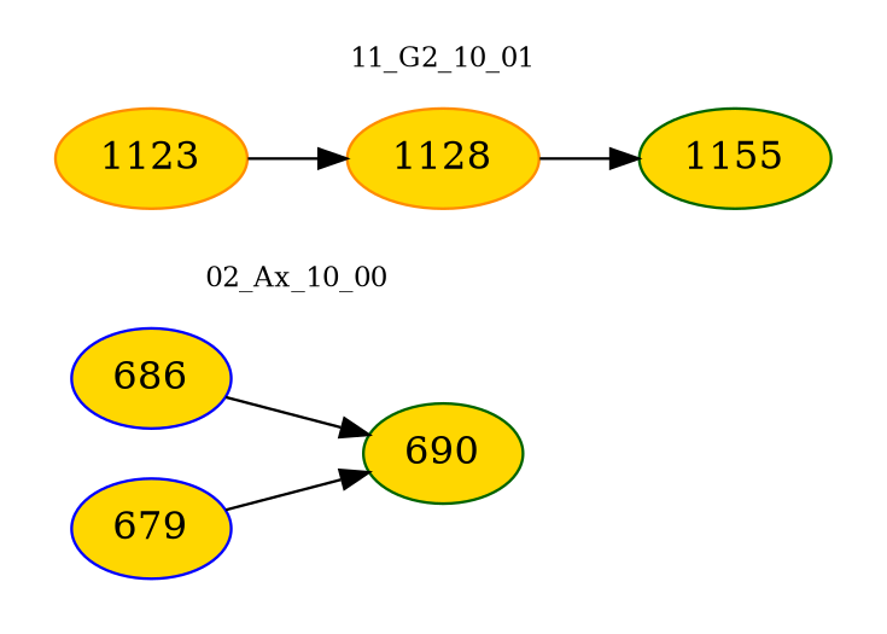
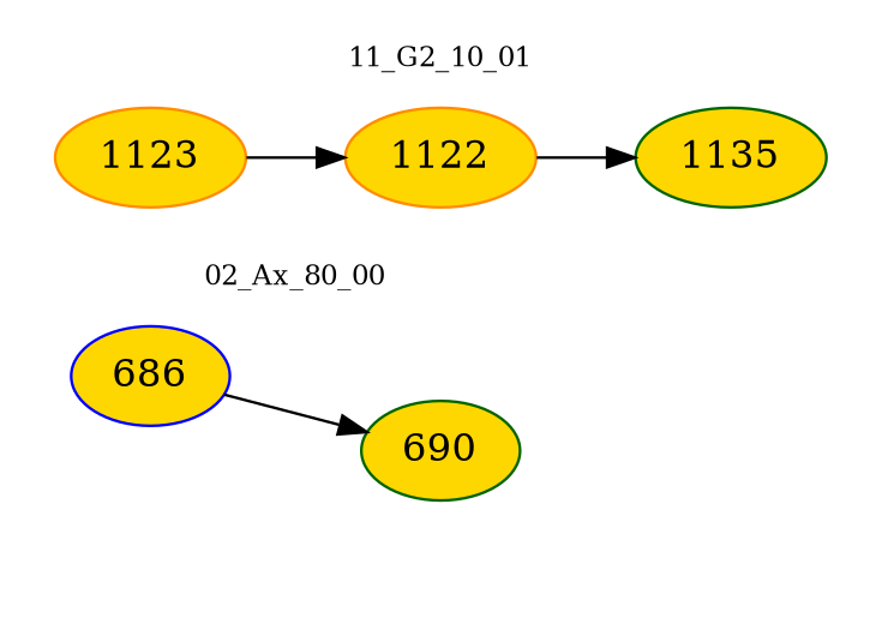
  digraph {
    rankdir=LR
    node [color=blue fillcolor=gold style=filled]
    edge [color=black]
    n1 [label=686]
-   n2 [label=679]
    n3 [color=darkgreen label=690]
    n4 [color=darkorange label=1123]
-   n5 [color=darkorange label=1128]
-   n6 [color=darkgreen label=1155]
+   n5 [color=darkorange label=1122]
+   n6 [color=darkgreen label=1135]
    subgraph cluster_1 {
      color=white
      fontsize=10
-     label="02_Ax_10_00"
+     label="02_Ax_80_00"
      n1
-     n2
      n3
    }
    subgraph cluster_2 {
      color=white
      fontsize=10
      label="11_G2_10_01"
      n4
      n5
      n6
    }
    n1 -> n3
-   n2 -> n3
    n4 -> n5
    n5 -> n6
  }
